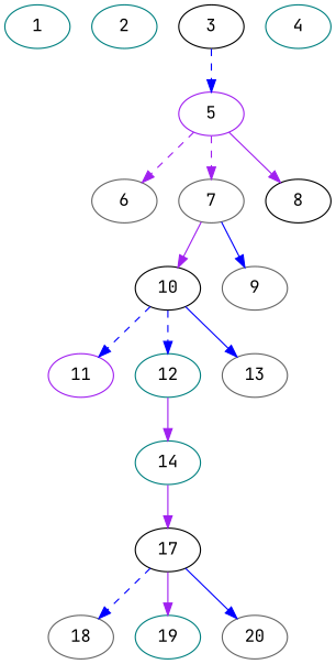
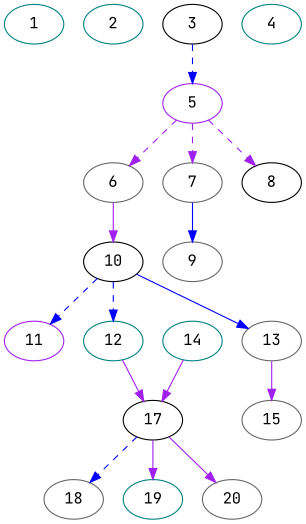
  digraph {
    fontname="JetBrains Mono"
    node [alpha=0.07 color=gray40 fontname="JetBrains Mono"]
    edge [color=purple fontname="JetBrains Mono" style=solid]
    1 [alpha=0.08 color=teal expect_size=37394432]
    2 [alpha=0.02 color=teal expect_size=47071232]
    3 [color=black expect_size=44208128]
    5 [alpha=0.14 color=purple expect_size=43104256]
    6 [alpha=0.12 expect_size=21891072]
    7 [alpha=0.18 expect_size=12167168]
    8 [alpha=0.18 color=black expect_size=13915136]
    10 [alpha=0.06 color=black expect_size=48518144]
    9 [alpha=0.04 expect_size=21181440]
    4 [color=teal expect_size=50985984]
    11 [color=purple expect_size=26039296]
    12 [alpha=0.15 color=teal expect_size=46080000]
    13 [alpha=0.17 expect_size=49639424]
    14 [alpha=0.03 color=teal expect_size=18722816]
+   15 [alpha=0.17 expect_size=34940928]
    17 [alpha=0.06 color=black expect_size=47038464]
    18 [alpha=0.00 expect_size=42512384]
    19 [alpha=0.05 color=teal expect_size=37012480]
    20 [alpha=0.04 expect_size=46408704]
    3 -> 5 [color=blue style=dashed]
    5 -> 6 [style=dashed]
    5 -> 7 [style=dashed]
-   5 -> 8
-   7 -> 10
+   5 -> 8 [style=dashed]
+   6 -> 10
    7 -> 9 [color=blue]
    10 -> 11 [color=blue style=dashed]
    10 -> 12 [color=blue style=dashed]
    10 -> 13 [color=blue]
-   12 -> 14
+   12 -> 17
+   13 -> 15
    14 -> 17
    17 -> 18 [color=blue style=dashed]
    17 -> 19
-   17 -> 20 [color=blue]
+   17 -> 20
  }
